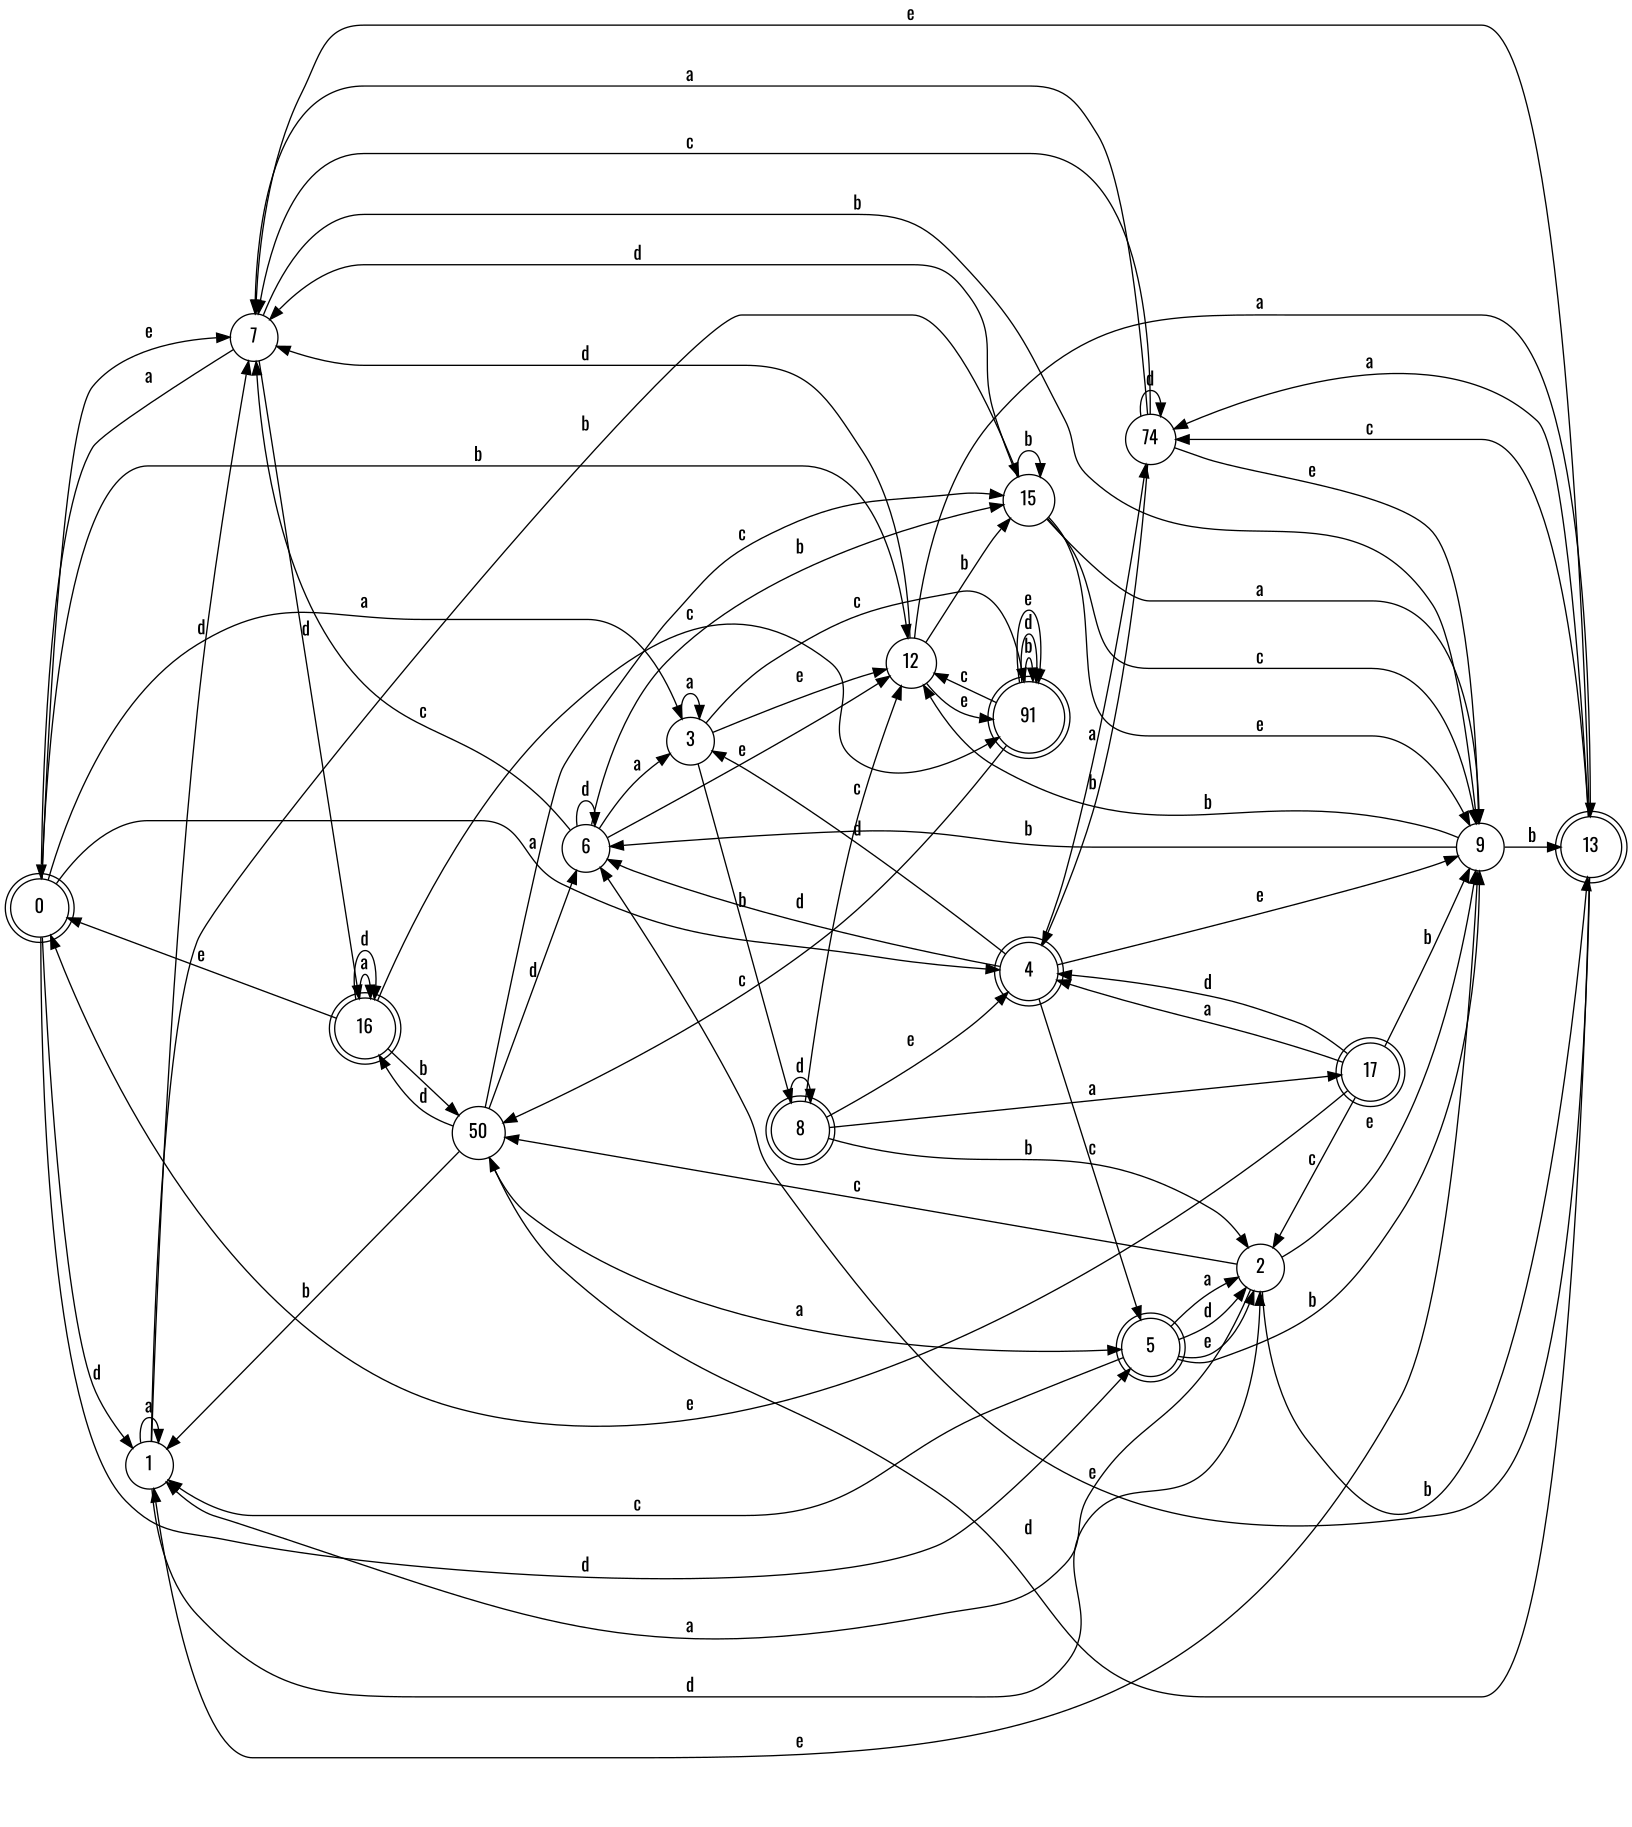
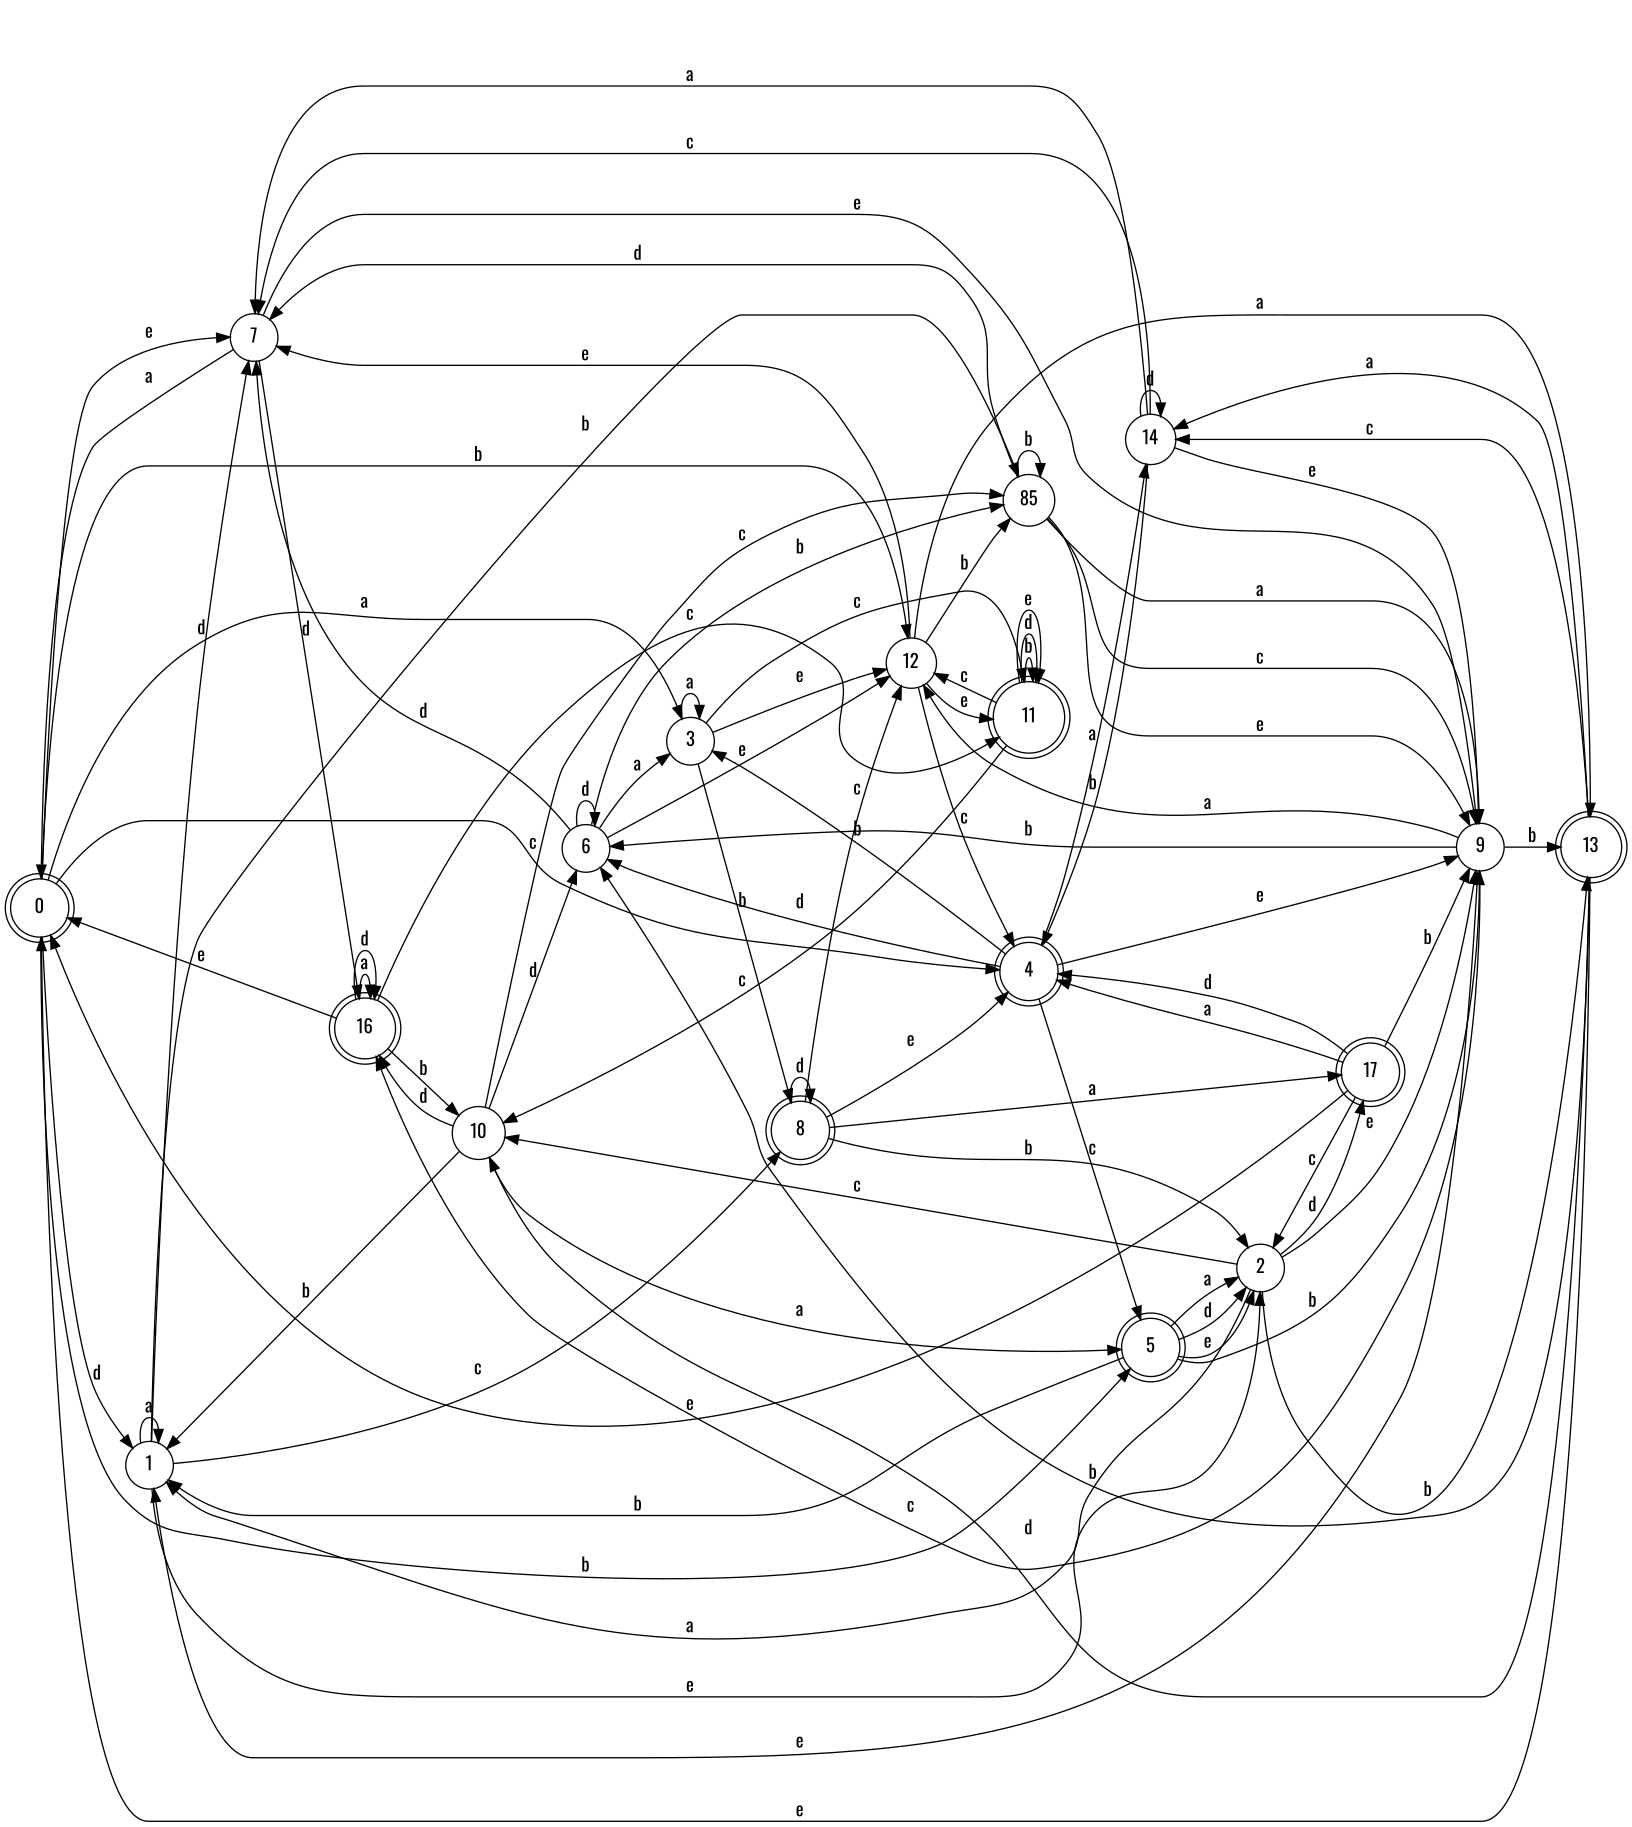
  digraph {
    fontname=Oswald
    rankdir=LR
    node [color=black fillcolor=white fontname=Oswald shape=circle style=filled]
    edge [fontname=Oswald]
    n1 [label=0 shape=doublecircle style="rounded,filled"]
    n2 [label=1]
    n3 [label=3]
    n4 [label=4 shape=doublecircle style="rounded,filled"]
    n5 [label=5 shape=doublecircle style="rounded,filled"]
    n6 [label=7]
    n7 [label=12]
    n8 [label=2]
    n9 [label=8 shape=doublecircle style="rounded,filled"]
-   n10 [label=15]
-   n11 [label=91 shape=doublecircle style="rounded,filled"]
+   n10 [label=85]
+   n11 [label=11 shape=doublecircle style="rounded,filled"]
    n12 [label=9]
    n13 [label=6]
-   n14 [label=74]
+   n14 [label=14]
    n15 [label=16 shape=doublecircle style="rounded,filled"]
-   n16 [label=50]
+   n16 [label=10]
    n17 [label=13 shape=doublecircle style="rounded,filled"]
    n18 [label=17 shape=doublecircle style="rounded,filled"]
    n1 -> n2 [label=d]
    n1 -> n3 [label=a]
-   n1 -> n4 [label=a]
-   n1 -> n5 [label=d]
+   n1 -> n4 [label=c]
+   n1 -> n5 [label=b]
    n1 -> n6 [label=e]
    n1 -> n7 [label=b]
    n2 -> n2 [label=a]
    n2 -> n6 [label=d]
-   n2 -> n8 [label=d]
+   n2 -> n8 [label=e]
+   n2 -> n9 [label=c]
    n2 -> n10 [label=b]
    n3 -> n3 [label=a]
    n3 -> n7 [label=e]
    n3 -> n9 [label=b]
    n3 -> n11 [label=c]
-   n4 -> n3 [label=d]
+   n4 -> n3 [label=b]
    n4 -> n5 [label=c]
    n4 -> n12 [label=e]
    n4 -> n13 [label=d]
    n4 -> n14 [label=a]
-   n5 -> n2 [label=c]
+   n5 -> n2 [label=b]
    n5 -> n8 [label=a]
    n5 -> n8 [label=d]
    n5 -> n8 [label=e]
    n5 -> n12 [label=b]
    n6 -> n1 [label=a]
-   n6 -> n12 [label=b]
+   n6 -> n12 [label=e]
    n6 -> n15 [label=d]
-   n7 -> n6 [label=d]
+   n7 -> n4 [label=c]
+   n7 -> n6 [label=e]
    n7 -> n10 [label=b]
    n7 -> n11 [label=e]
    n7 -> n17 [label=a]
    n8 -> n2 [label=a]
    n8 -> n12 [label=e]
    n8 -> n16 [label=c]
    n8 -> n17 [label=b]
+   n8 -> n18 [label=d]
    n9 -> n4 [label=e]
    n9 -> n7 [label=c]
    n9 -> n8 [label=b]
    n9 -> n9 [label=d]
    n9 -> n18 [label=a]
    n10 -> n6 [label=d]
    n10 -> n10 [label=b]
    n10 -> n12 [label=a]
    n10 -> n12 [label=c]
    n10 -> n12 [label=e]
    n11 -> n7 [label=c]
    n11 -> n11 [label=b]
    n11 -> n11 [label=d]
    n11 -> n11 [label=e]
    n11 -> n16 [label=c]
    n12 -> n2 [label=e]
-   n12 -> n7 [label=b]
+   n12 -> n7 [label=a]
    n12 -> n13 [label=b]
+   n12 -> n15 [label=c]
    n12 -> n17 [label=b]
    n13 -> n3 [label=a]
-   n13 -> n6 [label=c]
+   n13 -> n6 [label=d]
    n13 -> n7 [label=e]
    n13 -> n10 [label=b]
    n13 -> n13 [label=d]
    n14 -> n4 [label=b]
    n14 -> n6 [label=a]
    n14 -> n6 [label=c]
    n14 -> n12 [label=e]
    n14 -> n14 [label=d]
    n15 -> n1 [label=e]
    n15 -> n11 [label=c]
    n15 -> n15 [label=a]
    n15 -> n15 [label=d]
    n15 -> n16 [label=b]
    n16 -> n2 [label=b]
    n16 -> n5 [label=a]
    n16 -> n10 [label=c]
    n16 -> n13 [label=d]
    n16 -> n15 [label=d]
-   n17 -> n6 [label=e]
-   n17 -> n13 [label=e]
+   n17 -> n1 [label=e]
+   n17 -> n13 [label=b]
    n17 -> n14 [label=a]
    n17 -> n14 [label=c]
    n17 -> n16 [label=d]
    n18 -> n1 [label=e]
    n18 -> n4 [label=a]
    n18 -> n4 [label=d]
    n18 -> n8 [label=c]
    n18 -> n12 [label=b]
  }
